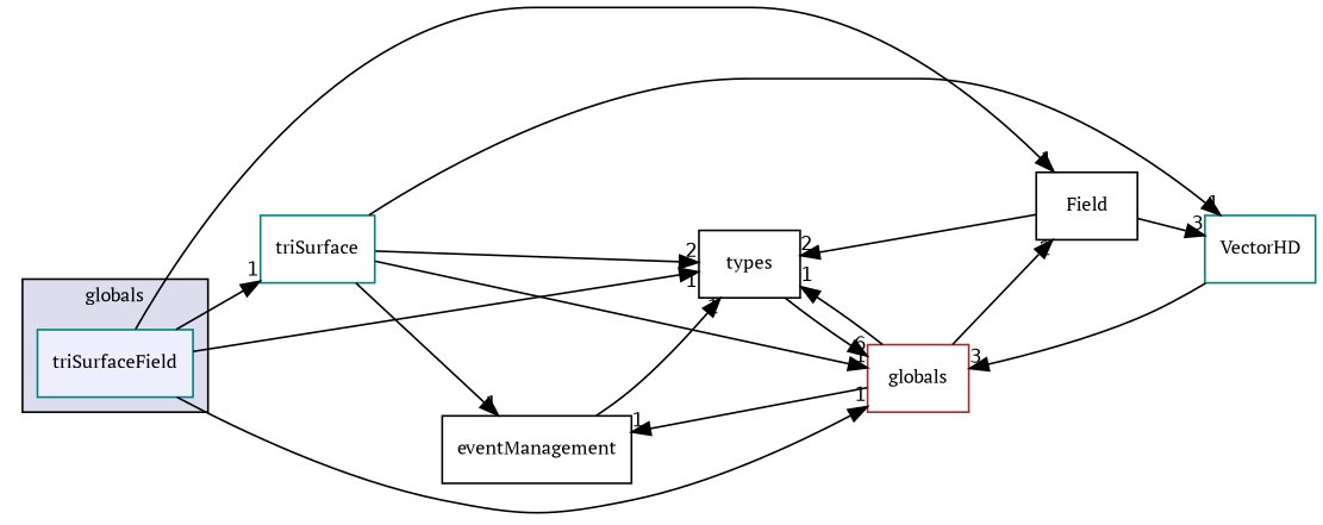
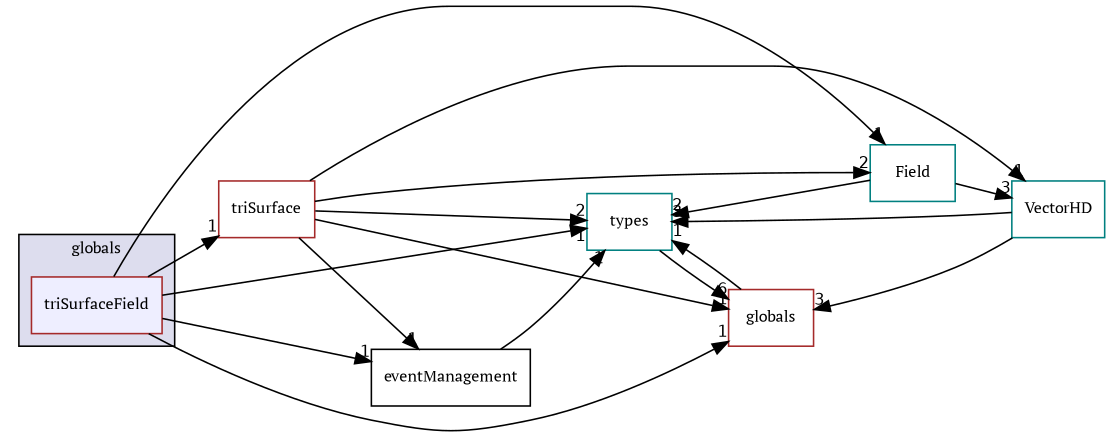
  digraph {
    compound=true
    fontname="PT Serif"
    rankdir=LR
    node [color=teal fontname="PT Serif" fontsize=10 shape=box]
    edge [fontname="PT Serif" headlabel=1 labeldistance=1.5 labelfontname=Helvetica labelfontsize=10]
-   n1 [fillcolor="#eeeeff" label=triSurfaceField pencolor=black style=filled]
+   n1 [color=brown fillcolor="#eeeeff" label=triSurfaceField pencolor=black style=filled]
    n2 [color=black label=eventManagement]
-   n3 [label=triSurface]
-   n4 [color=black fillcolor=white label=types style=filled]
-   n5 [color=black label=Field]
+   n3 [color=brown label=triSurface]
+   n4 [fillcolor=white label=types style=filled]
+   n5 [label=Field]
    n6 [color=brown label=globals]
    n7 [label=VectorHD]
    subgraph cluster_1 {
      bgcolor="#ddddee"
      fontsize=10
      label=globals
      pencolor=black
      n1
    }
-   n6 -> n2
+   n1 -> n2
    n1 -> n3
    n1 -> n4
    n1 -> n5
    n1 -> n6
    n2 -> n4
    n3 -> n2
    n3 -> n4 [headlabel=2]
-   n6 -> n5 [headlabel=2]
+   n3 -> n5 [headlabel=2]
    n3 -> n6
    n3 -> n7
    n4 -> n6 [headlabel=6]
    n5 -> n4 [headlabel=2]
    n5 -> n7 [headlabel=3]
    n6 -> n4
+   n7 -> n4 [headlabel=3]
    n7 -> n6 [headlabel=3]
  }
